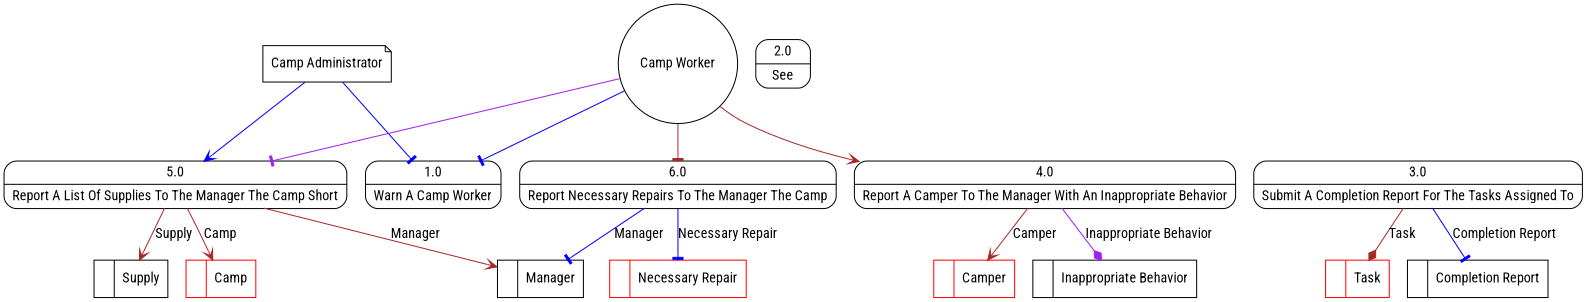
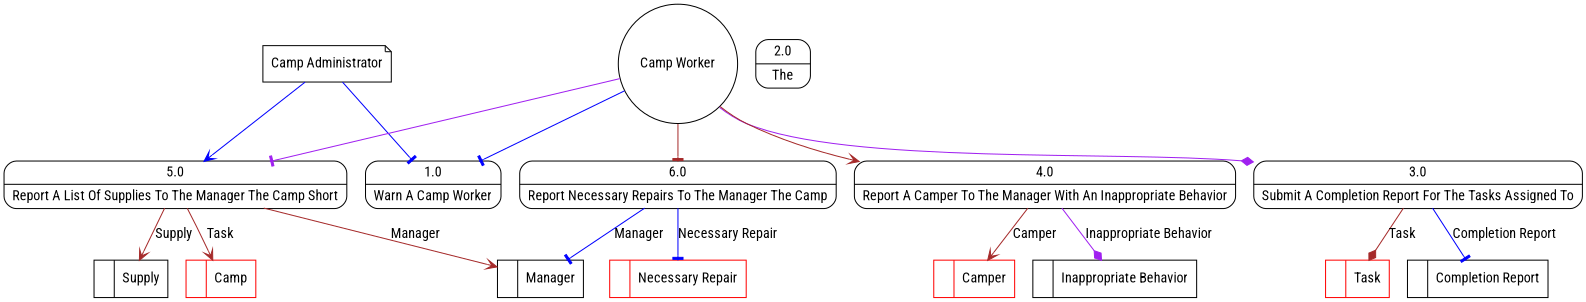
  digraph {
    fontname="Roboto Condensed"
    node [fontname="Roboto Condensed" shape=record]
    edge [arrowhead=tee color=brown fontname="Roboto Condensed"]
    n1 [label="<f0>  |<f1> Completion Report "]
    n2 [color=red label="<f0>  |<f1> Task "]
    n3 [label="<f0>  |<f1> Manager "]
    n4 [label="<f0>  |<f1> Inappropriate Behavior "]
    n5 [color=red label="<f0>  |<f1> Camper "]
    n6 [color=red label="<f0>  |<f1> Camp "]
    n7 [label="<f0>  |<f1> Supply "]
    n8 [color=red label="<f0>  |<f1> Necessary Repair "]
    n9 [label="Camp Administrator" shape=note]
    n10 [label="{<f0> 1.0|<f1> Warn A Camp Worker }" shape=Mrecord]
    n11 [label="{<f0> 5.0|<f1> Report A List Of Supplies To The Manager The Camp Short }" shape=Mrecord]
    n12 [label="Camp Worker" shape=circle]
    n13 [label="{<f0> 3.0|<f1> Submit A Completion Report For The Tasks Assigned To }" shape=Mrecord]
    n14 [label="{<f0> 4.0|<f1> Report A Camper To The Manager With An Inappropriate Behavior }" shape=Mrecord]
    n15 [label="{<f0> 6.0|<f1> Report Necessary Repairs To The Manager The Camp }" shape=Mrecord]
-   n16 [label="{<f0> 2.0|<f1> See }" shape=Mrecord]
+   n16 [label="{<f0> 2.0|<f1> The }" shape=Mrecord]
    n9 -> n10 [color=blue]
    n9 -> n11 [arrowhead=vee color=blue]
    n11 -> n3 [arrowhead=vee label=Manager]
-   n11 -> n6 [arrowhead=vee label=Camp]
+   n11 -> n6 [arrowhead=vee label=Task]
    n11 -> n7 [arrowhead=vee label=Supply]
    n12 -> n10 [color=blue]
    n12 -> n11 [color=purple]
+   n12 -> n13 [arrowhead=diamond color=purple]
    n12 -> n14 [arrowhead=vee]
    n12 -> n15
    n13 -> n1 [color=blue label="Completion Report"]
    n13 -> n2 [arrowhead=diamond label=Task]
    n14 -> n4 [arrowhead=diamond color=purple label="Inappropriate Behavior"]
    n14 -> n5 [arrowhead=vee label=Camper]
    n15 -> n3 [color=blue label=Manager]
    n15 -> n8 [color=blue label="Necessary Repair"]
  }
